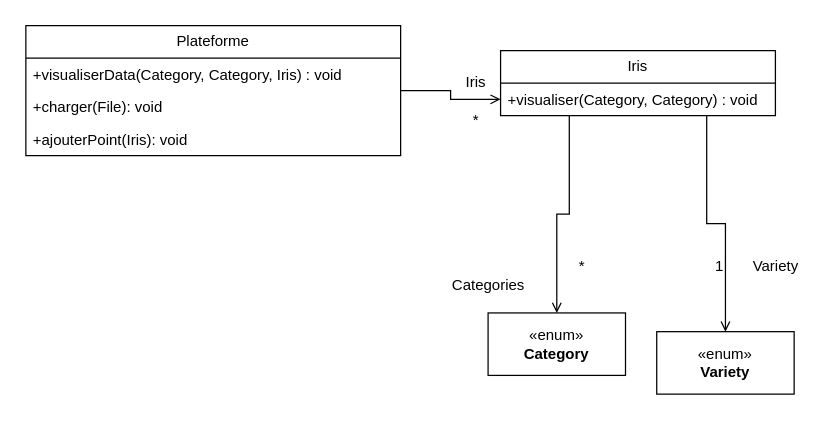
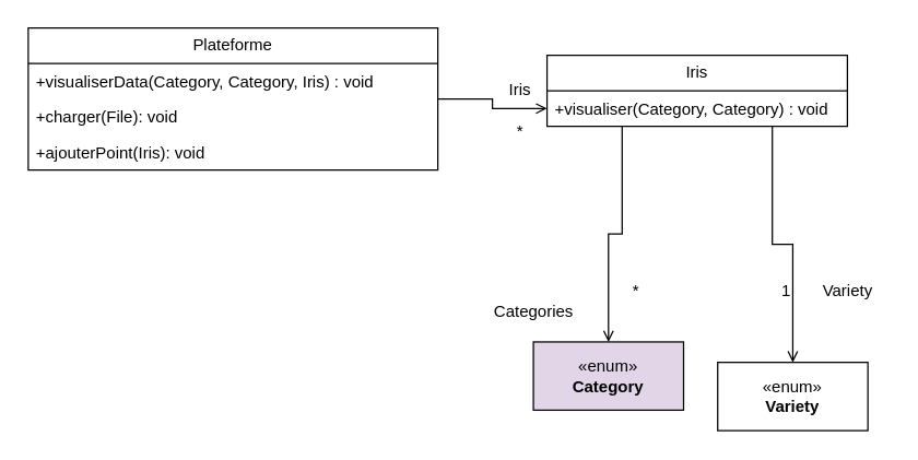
  <mxCell id="0" />
  <mxCell id="1" parent="0" />
  <mxCell id="2" style="edgeStyle=orthogonalEdgeStyle;rounded=0;orthogonalLoop=1;jettySize=auto;html=1;exitX=1;exitY=0.5;exitDx=0;exitDy=0;entryX=0;entryY=0.5;entryDx=0;entryDy=0;endArrow=open;endFill=0;" edge="1" parent="1" source="3" target="12"><mxGeometry relative="1" as="geometry" /></mxCell>
  <mxCell id="3" value="Plateforme" style="swimlane;fontStyle=0;childLayout=stackLayout;horizontal=1;startSize=26;fillColor=none;horizontalStack=0;resizeParent=1;resizeParentMax=0;resizeLast=0;collapsible=1;marginBottom=0;whiteSpace=wrap;html=1;" vertex="1" parent="1"><mxGeometry x="20" y="20" width="300" height="104" as="geometry" /></mxCell>
  <mxCell id="4" value="+visualiserData(Category, Category, Iris) : void" style="text;strokeColor=none;fillColor=none;align=left;verticalAlign=top;spacingLeft=4;spacingRight=4;overflow=hidden;rotatable=0;points=[[0,0.5],[1,0.5]];portConstraint=eastwest;whiteSpace=wrap;html=1;" vertex="1" parent="3"><mxGeometry y="26" width="300" height="26" as="geometry" /></mxCell>
  <mxCell id="5" value="+charger(File): void" style="text;strokeColor=none;fillColor=none;align=left;verticalAlign=top;spacingLeft=4;spacingRight=4;overflow=hidden;rotatable=0;points=[[0,0.5],[1,0.5]];portConstraint=eastwest;whiteSpace=wrap;html=1;" vertex="1" parent="3"><mxGeometry y="52" width="300" height="26" as="geometry" /></mxCell>
  <mxCell id="6" value="+ajouterPoint(Iris): void" style="text;strokeColor=none;fillColor=none;align=left;verticalAlign=top;spacingLeft=4;spacingRight=4;overflow=hidden;rotatable=0;points=[[0,0.5],[1,0.5]];portConstraint=eastwest;whiteSpace=wrap;html=1;" vertex="1" parent="3"><mxGeometry y="78" width="300" height="26" as="geometry" /></mxCell>
- <mxCell id="7" value="&lt;div&gt;«enum»&lt;b&gt;&lt;br&gt;&lt;/b&gt;&lt;/div&gt;&lt;div&gt;&lt;b&gt;Category&lt;/b&gt;&lt;/div&gt;" style="html=1;whiteSpace=wrap;" vertex="1" parent="1"><mxGeometry x="390" y="250" width="110" height="50" as="geometry" /></mxCell>
+ <mxCell id="7" value="&lt;div&gt;«enum»&lt;b&gt;&lt;br&gt;&lt;/b&gt;&lt;/div&gt;&lt;div&gt;&lt;b&gt;Category&lt;/b&gt;&lt;/div&gt;" style="html=1;whiteSpace=wrap;fillColor=#e1d5e7;" vertex="1" parent="1"><mxGeometry x="390" y="250" width="110" height="50" as="geometry" /></mxCell>
  <mxCell id="8" value="&lt;div&gt;«enum»&lt;b&gt;&lt;br&gt;&lt;/b&gt;&lt;/div&gt;&lt;div&gt;&lt;b&gt;Variety&lt;/b&gt;&lt;/div&gt;" style="html=1;whiteSpace=wrap;" vertex="1" parent="1"><mxGeometry x="525" y="265" width="110" height="50" as="geometry" /></mxCell>
  <mxCell id="9" style="edgeStyle=orthogonalEdgeStyle;rounded=0;orthogonalLoop=1;jettySize=auto;html=1;exitX=0.25;exitY=1;exitDx=0;exitDy=0;entryX=0.5;entryY=0;entryDx=0;entryDy=0;endArrow=open;endFill=0;" edge="1" parent="1" source="11" target="7"><mxGeometry relative="1" as="geometry" /></mxCell>
  <mxCell id="10" style="edgeStyle=orthogonalEdgeStyle;rounded=0;orthogonalLoop=1;jettySize=auto;html=1;exitX=0.75;exitY=1;exitDx=0;exitDy=0;entryX=0.5;entryY=0;entryDx=0;entryDy=0;endArrow=open;endFill=0;" edge="1" parent="1" source="11" target="8"><mxGeometry relative="1" as="geometry" /></mxCell>
  <mxCell id="11" value="Iris" style="swimlane;fontStyle=0;childLayout=stackLayout;horizontal=1;startSize=26;fillColor=none;horizontalStack=0;resizeParent=1;resizeParentMax=0;resizeLast=0;collapsible=1;marginBottom=0;whiteSpace=wrap;html=1;" vertex="1" parent="1"><mxGeometry x="400" y="40" width="220" height="52" as="geometry" /></mxCell>
  <mxCell id="12" value="+visualiser(Category, Category) : void" style="text;strokeColor=none;fillColor=none;align=left;verticalAlign=top;spacingLeft=4;spacingRight=4;overflow=hidden;rotatable=0;points=[[0,0.5],[1,0.5]];portConstraint=eastwest;whiteSpace=wrap;html=1;" vertex="1" parent="11"><mxGeometry y="26" width="220" height="26" as="geometry" /></mxCell>
  <mxCell id="13" value="Variety" style="text;html=1;align=center;verticalAlign=middle;resizable=0;points=[];autosize=1;strokeColor=none;fillColor=none;rotation=0;" vertex="1" parent="1"><mxGeometry x="590" y="198" width="60" height="30" as="geometry" /></mxCell>
  <mxCell id="14" value="1" style="text;html=1;align=center;verticalAlign=middle;resizable=0;points=[];autosize=1;strokeColor=none;fillColor=none;" vertex="1" parent="1"><mxGeometry x="560" y="198" width="30" height="30" as="geometry" /></mxCell>
  <mxCell id="15" value="Categories" style="text;html=1;align=center;verticalAlign=middle;resizable=0;points=[];autosize=1;strokeColor=none;fillColor=none;" vertex="1" parent="1"><mxGeometry x="350" y="213" width="80" height="30" as="geometry" /></mxCell>
  <mxCell id="16" value="*" style="text;html=1;align=center;verticalAlign=middle;resizable=0;points=[];autosize=1;strokeColor=none;fillColor=none;" vertex="1" parent="1"><mxGeometry x="450" y="198" width="30" height="30" as="geometry" /></mxCell>
  <mxCell id="17" value="Iris" style="text;html=1;align=center;verticalAlign=middle;resizable=0;points=[];autosize=1;strokeColor=none;fillColor=none;" vertex="1" parent="1"><mxGeometry x="360" y="51" width="40" height="30" as="geometry" /></mxCell>
  <mxCell id="18" value="*" style="text;html=1;align=center;verticalAlign=middle;resizable=0;points=[];autosize=1;strokeColor=none;fillColor=none;" vertex="1" parent="1"><mxGeometry x="365" y="81" width="30" height="30" as="geometry" /></mxCell>
